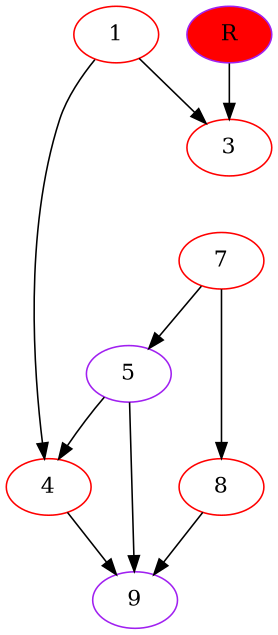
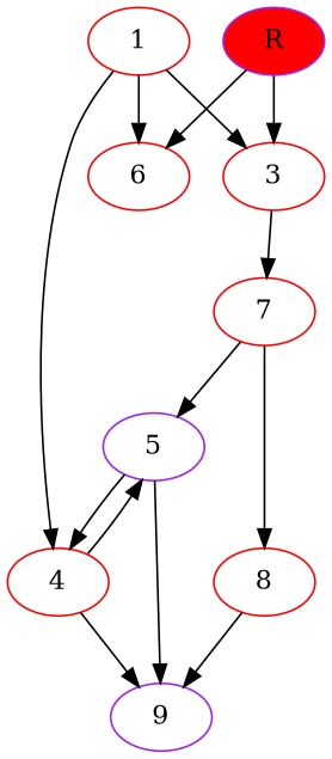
  digraph {
    node [color=red]
    1
    3
    4
+   6
    7
    5 [color=purple]
    9 [color=purple]
    8
    R [color=purple fillcolor="#ff0000" style=filled]
    1 -> 3
    1 -> 4
+   1 -> 6
+   3 -> 7
+   4 -> 5
    4 -> 9
    7 -> 5
    7 -> 8
    5 -> 4
    5 -> 9
    8 -> 9
    R -> 3
+   R -> 6
  }
